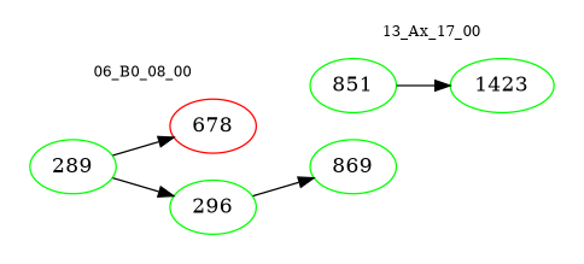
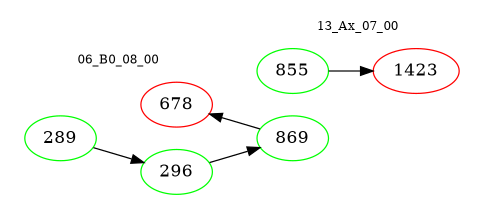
  digraph {
    rankdir=LR
    node [color=green]
    edge [color=black]
-   n1 [label=851]
+   n1 [label=855]
    n2 [label=869]
-   n3 [label=1423]
+   n3 [color=red label=1423]
    n4 [label=289]
    n5 [label=296]
    n6 [color=red label=678]
    subgraph cluster_1 {
      color=white
      fontsize=10
-     label="13_Ax_17_00"
+     label="13_Ax_07_00"
      n1
      n2
      n3
    }
    subgraph cluster_2 {
      color=white
      fontsize=10
      label="06_B0_08_00"
      n4
      n5
      n6
    }
    n1 -> n3
    n4 -> n5
-   n4 -> n6
+   n2 -> n6
    n5 -> n2
  }
